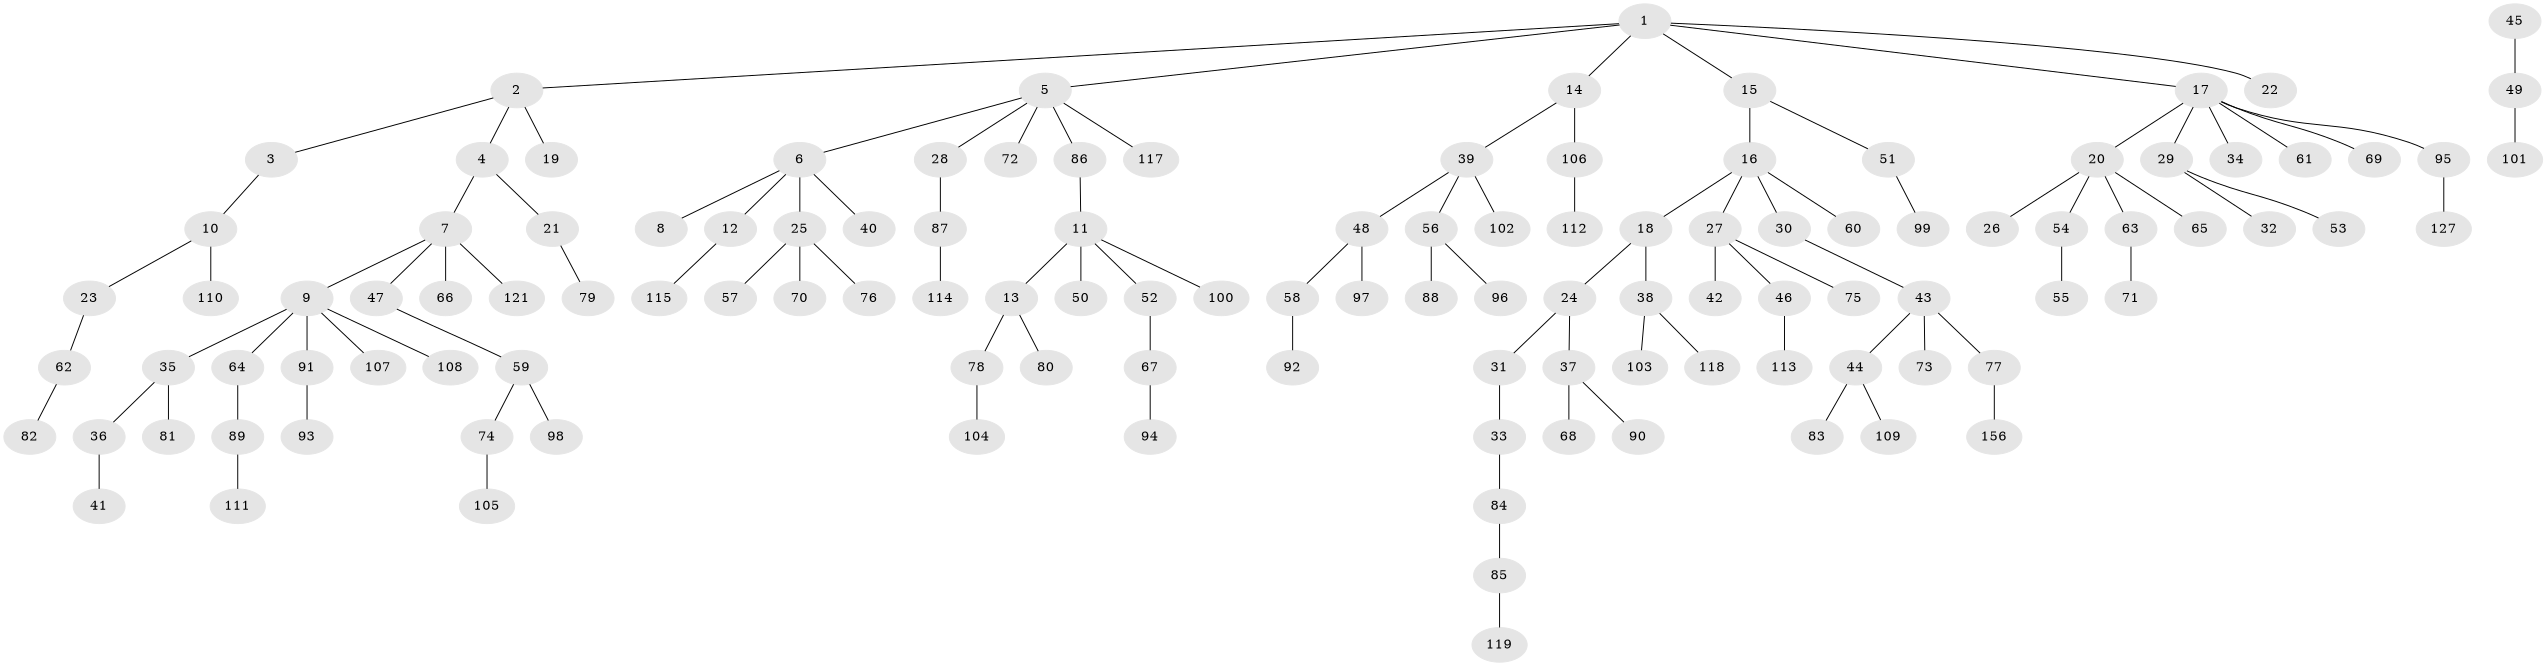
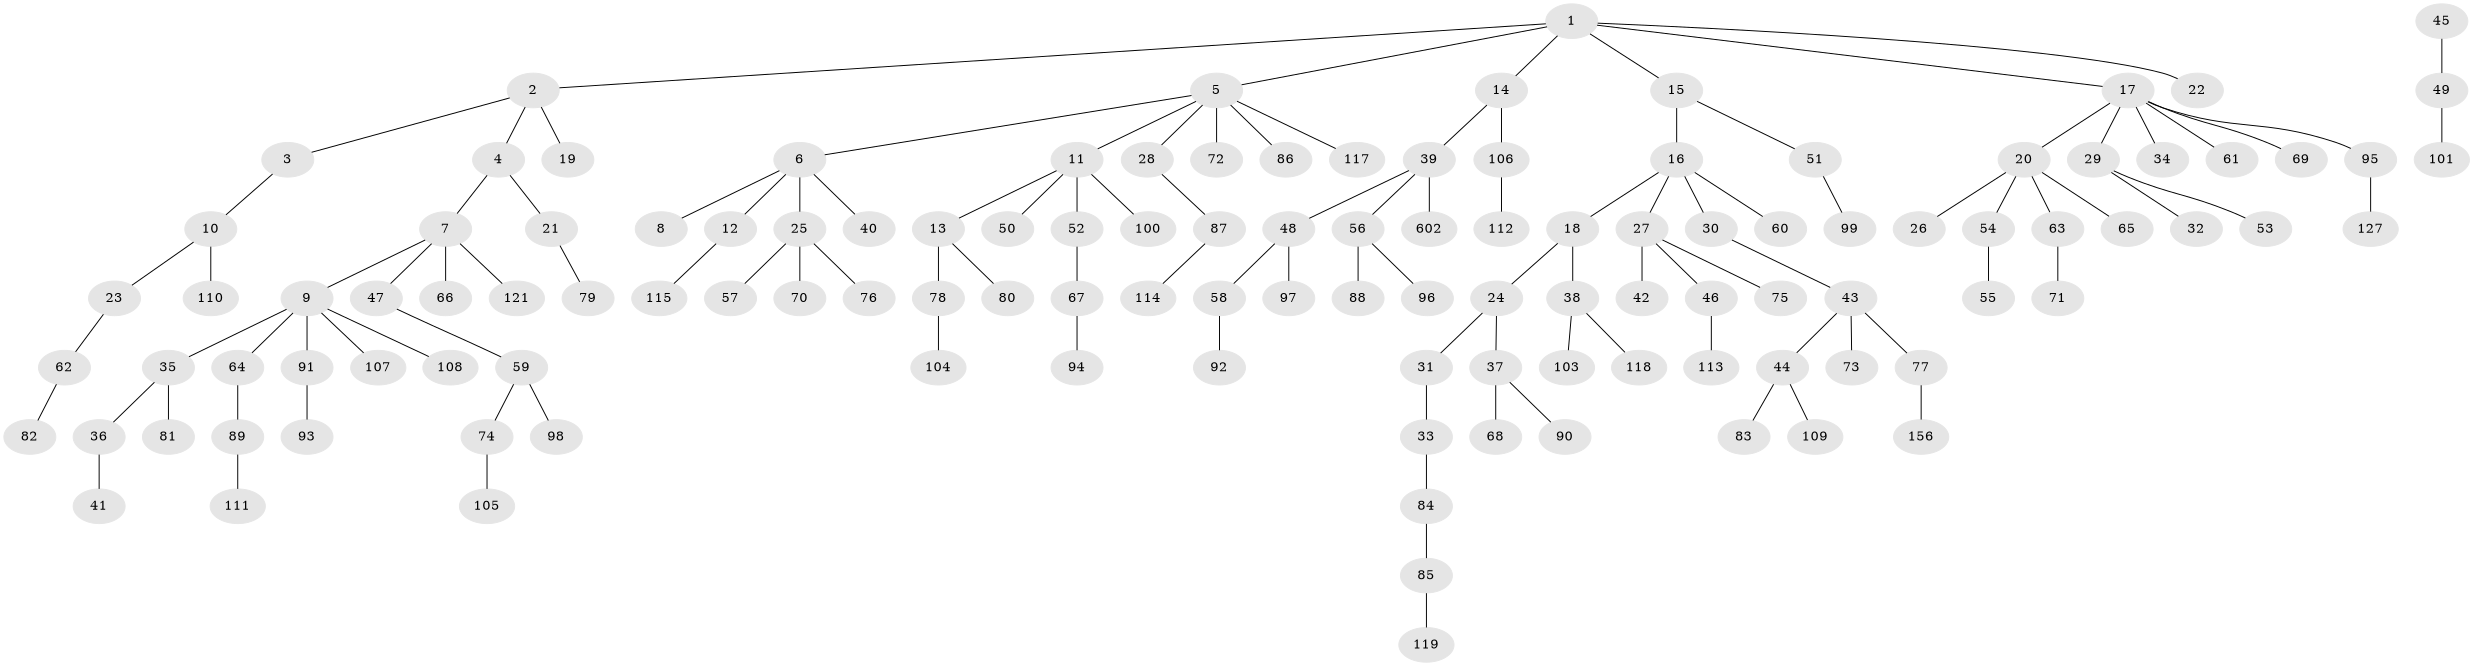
  graph {
    node [color=gray90 style=filled]
    1
    2
    5
    14
    15
    17
    22
    3
    4
    19
    6
    11
    28
    72
    86
    117
    39
    106
    16
    51
    20
    29
    34
    61
    69
    95
    10
    7
    21
    23
    110
    9
    47
    66
    121
    79
    8
    12
    25
    40
    13
    50
    52
    100
    87
    115
    57
    70
    76
    35
    64
    91
    107
    108
    59
    36
    81
    89
    93
    62
    78
    80
    67
    104
    48
    56
-   102
+   102 [label=602]
    112
    18
    27
    30
    60
    99
    24
    38
    42
    46
    75
    43
    26
    54
    63
    65
    32
    53
    n86 [label=127]
    31
    37
    103
    118
    45
    49
    55
    71
    82
    33
    68
    90
    113
    114
    44
    73
    77
    84
    85
    41
    58
    97
    88
    96
    83
    109
    n113 [label=156]
    101
    74
    98
    92
    94
    105
    111
    119
    1 -- 2
    1 -- 5
    1 -- 14
    1 -- 15
    1 -- 17
    1 -- 22
    2 -- 3
    2 -- 4
    2 -- 19
    5 -- 6
-   86 -- 11
+   5 -- 11
    5 -- 28
    5 -- 72
    5 -- 86
    5 -- 117
    14 -- 39
    14 -- 106
    15 -- 16
    15 -- 51
    17 -- 20
    17 -- 29
    17 -- 34
    17 -- 61
    17 -- 69
    17 -- 95
    3 -- 10
    4 -- 7
    4 -- 21
    6 -- 8
    6 -- 12
    6 -- 25
    6 -- 40
    11 -- 13
    11 -- 50
    11 -- 52
    11 -- 100
    28 -- 87
    39 -- 48
    39 -- 56
    39 -- 102
    106 -- 112
    16 -- 18
    16 -- 27
    16 -- 30
    16 -- 60
    51 -- 99
    20 -- 26
    20 -- 54
    20 -- 63
    20 -- 65
    29 -- 32
    29 -- 53
    95 -- n86
    10 -- 23
    10 -- 110
    7 -- 9
    7 -- 47
    7 -- 66
    7 -- 121
    21 -- 79
    23 -- 62
    9 -- 35
    9 -- 64
    9 -- 91
    9 -- 107
    9 -- 108
    47 -- 59
    12 -- 115
    25 -- 57
    25 -- 70
    25 -- 76
    13 -- 78
    13 -- 80
    52 -- 67
    87 -- 114
    35 -- 36
    35 -- 81
    64 -- 89
    91 -- 93
    59 -- 74
    59 -- 98
    36 -- 41
    89 -- 111
    62 -- 82
    78 -- 104
    67 -- 94
    48 -- 58
    48 -- 97
    56 -- 88
    56 -- 96
    18 -- 24
    18 -- 38
    27 -- 42
    27 -- 46
    27 -- 75
    30 -- 43
    24 -- 31
    24 -- 37
    38 -- 103
    38 -- 118
    46 -- 113
    43 -- 44
    43 -- 73
    43 -- 77
    54 -- 55
    63 -- 71
    31 -- 33
    37 -- 68
    37 -- 90
    45 -- 49
    49 -- 101
    33 -- 84
    44 -- 83
    44 -- 109
    77 -- n113
    84 -- 85
    85 -- 119
    58 -- 92
    74 -- 105
  }
